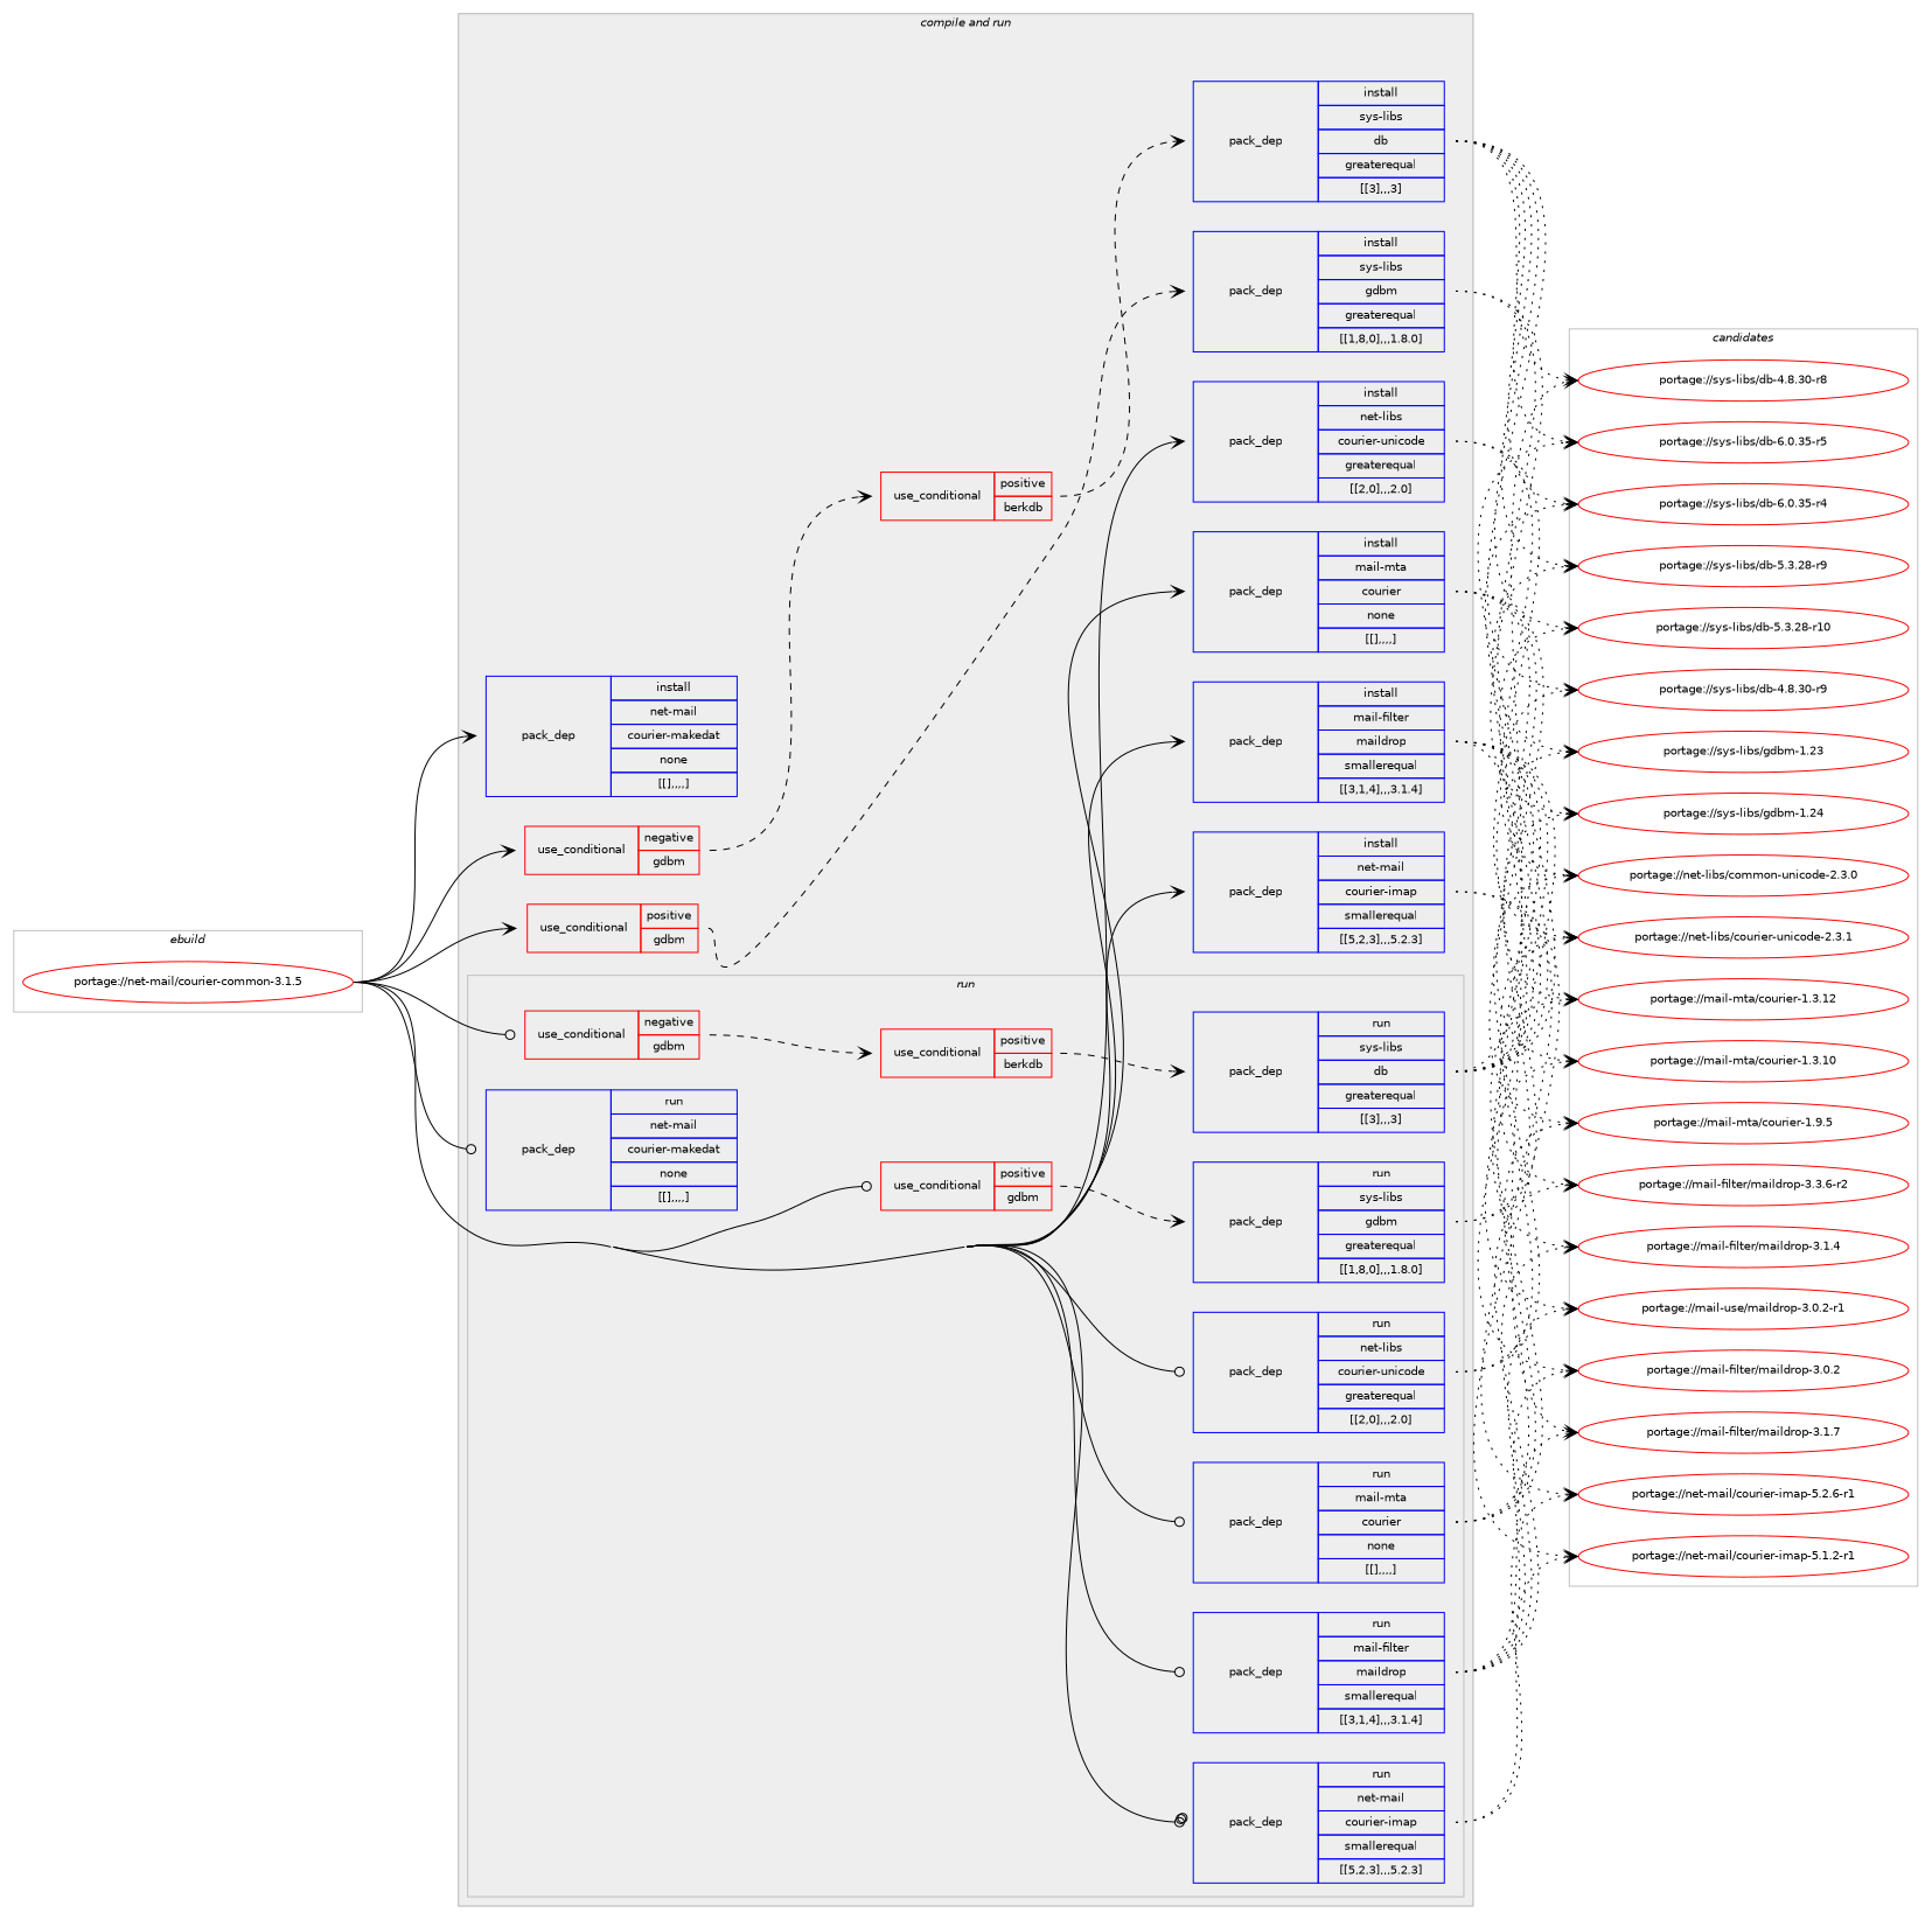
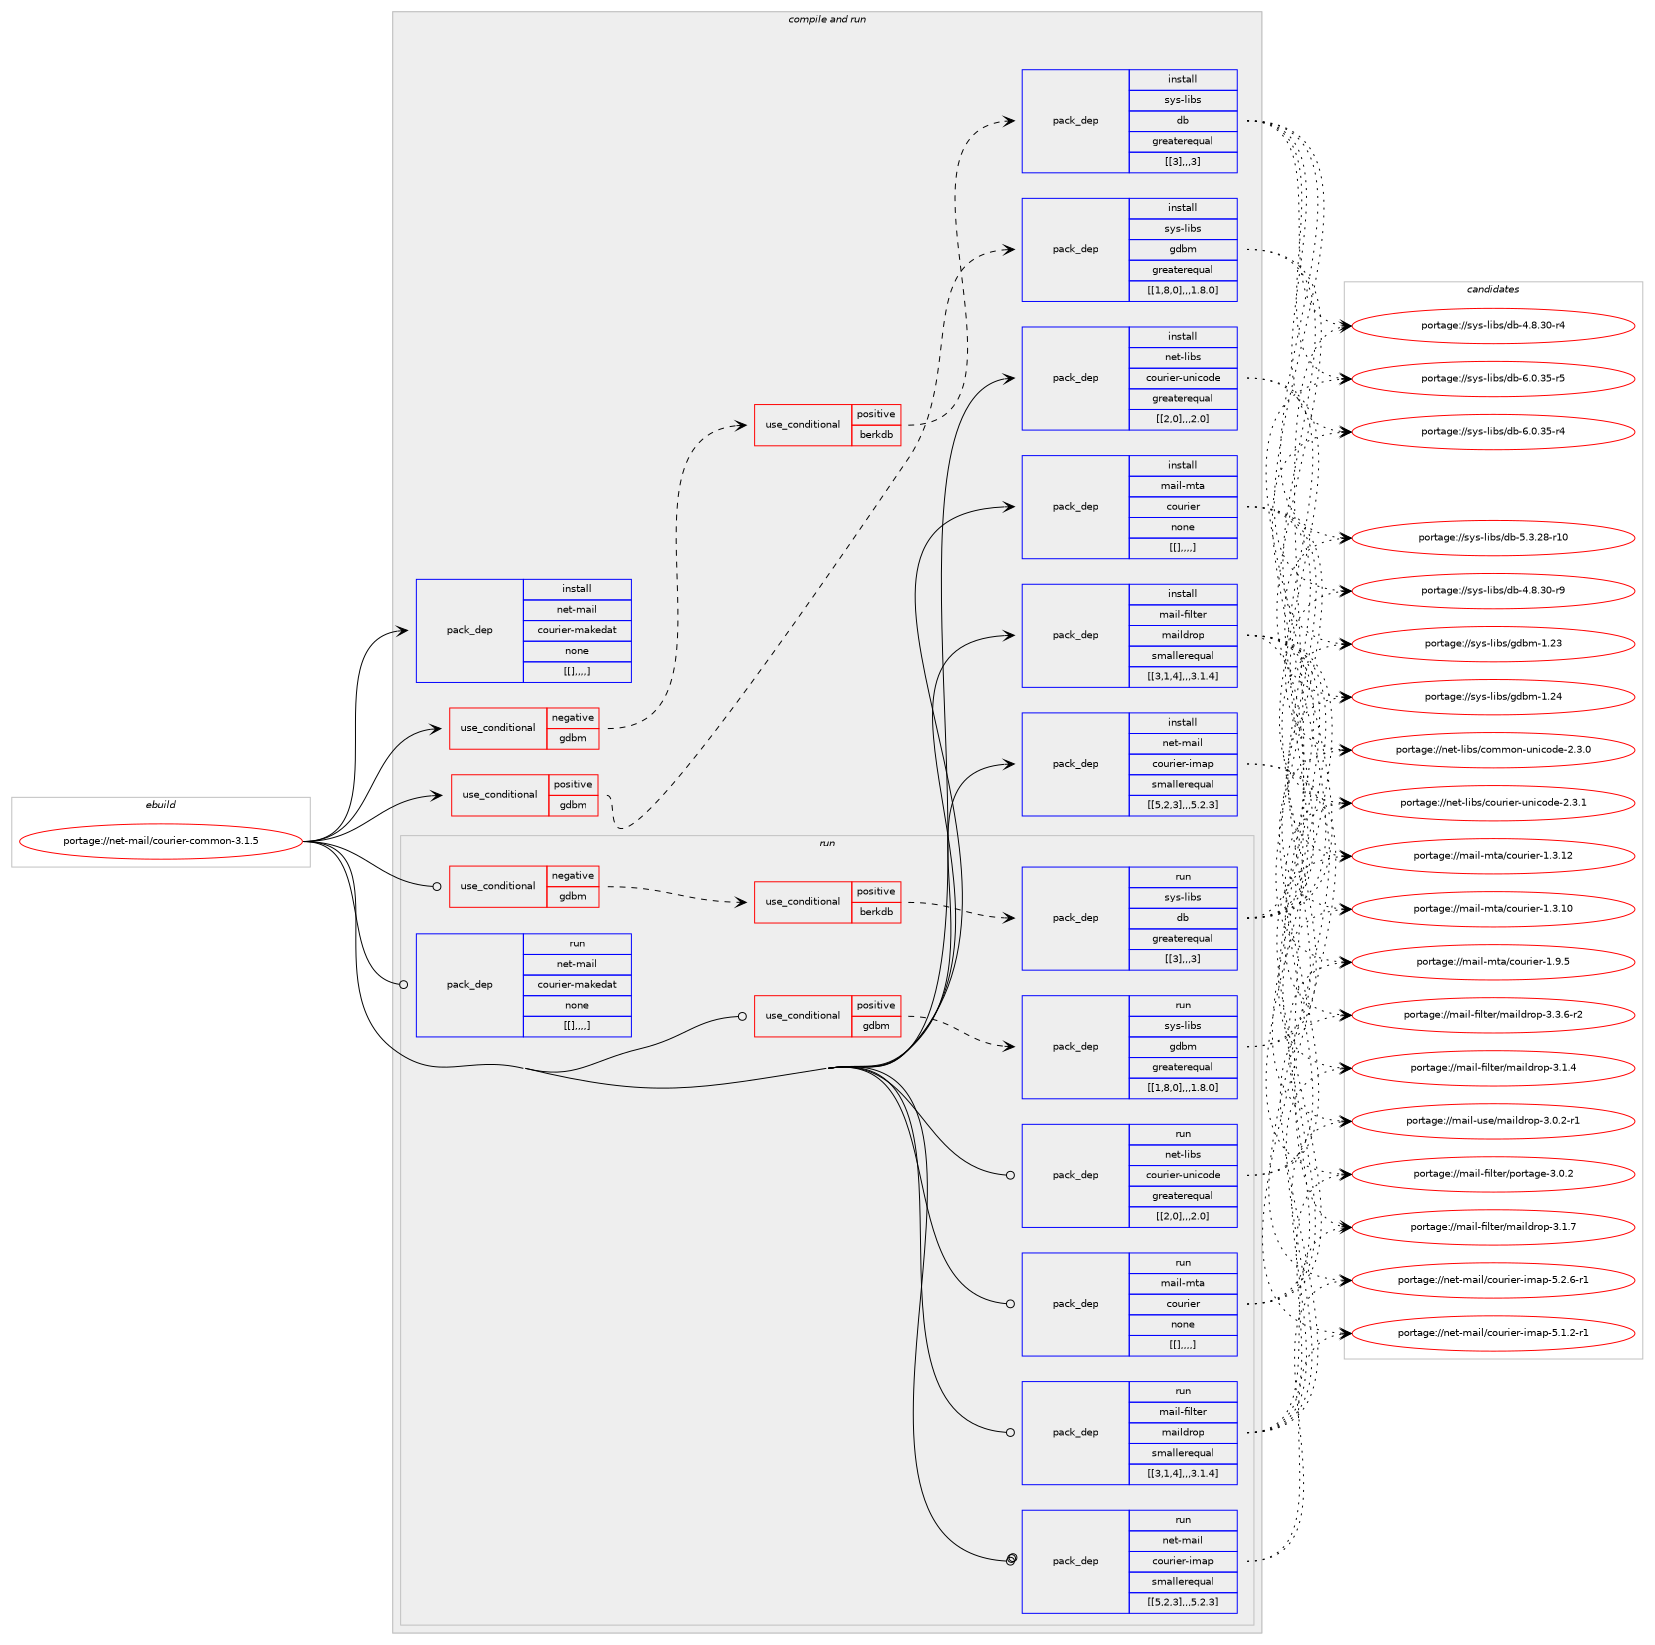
  digraph {
    compound=true
    concentrate=true
    fontname=Helvetica
    fontsize=10
    newrank=true
    rankdir=LR
    ranksep=1.5
    node [color=red fontname=Helvetica fontsize=10]
    edge [arrowhead=vee headport=w style=dotted tailport=e weight=100]
    n1 [label="portage://net-mail/courier-common-3.1.5" width=4]
    n2 [color=blue label=<<TABLE BORDER="0" CELLBORDER="1" CELLSPACING="0" CELLPADDING="4" WIDTH="220"><TR><TD ROWSPAN="6" CELLPADDING="30">pack_dep</TD></TR><TR><TD WIDTH="110">install</TD></TR><TR><TD>sys-libs</TD></TR><TR><TD>db</TD></TR><TR><TD>greaterequal</TD></TR><TR><TD>[[3],,,3]</TD></TR></TABLE>> shape=none]
    n3 [label=<<TABLE BORDER="0" CELLBORDER="1" CELLSPACING="0" CELLPADDING="4"><TR><TD ROWSPAN="3" CELLPADDING="10">use_conditional</TD></TR><TR><TD>positive</TD></TR><TR><TD>berkdb</TD></TR></TABLE>> shape=none]
    n4 [label=<<TABLE BORDER="0" CELLBORDER="1" CELLSPACING="0" CELLPADDING="4"><TR><TD ROWSPAN="3" CELLPADDING="10">use_conditional</TD></TR><TR><TD>negative</TD></TR><TR><TD>gdbm</TD></TR></TABLE>> shape=none]
    n5 [color=blue label=<<TABLE BORDER="0" CELLBORDER="1" CELLSPACING="0" CELLPADDING="4" WIDTH="220"><TR><TD ROWSPAN="6" CELLPADDING="30">pack_dep</TD></TR><TR><TD WIDTH="110">install</TD></TR><TR><TD>sys-libs</TD></TR><TR><TD>gdbm</TD></TR><TR><TD>greaterequal</TD></TR><TR><TD>[[1,8,0],,,1.8.0]</TD></TR></TABLE>> shape=none]
    n6 [label=<<TABLE BORDER="0" CELLBORDER="1" CELLSPACING="0" CELLPADDING="4"><TR><TD ROWSPAN="3" CELLPADDING="10">use_conditional</TD></TR><TR><TD>positive</TD></TR><TR><TD>gdbm</TD></TR></TABLE>> shape=none]
    n7 [color=blue label=<<TABLE BORDER="0" CELLBORDER="1" CELLSPACING="0" CELLPADDING="4" WIDTH="220"><TR><TD ROWSPAN="6" CELLPADDING="30">pack_dep</TD></TR><TR><TD WIDTH="110">install</TD></TR><TR><TD>net-libs</TD></TR><TR><TD>courier-unicode</TD></TR><TR><TD>greaterequal</TD></TR><TR><TD>[[2,0],,,2.0]</TD></TR></TABLE>> shape=none]
    n8 [color=blue label=<<TABLE BORDER="0" CELLBORDER="1" CELLSPACING="0" CELLPADDING="4" WIDTH="220"><TR><TD ROWSPAN="6" CELLPADDING="30">pack_dep</TD></TR><TR><TD WIDTH="110">install</TD></TR><TR><TD>mail-filter</TD></TR><TR><TD>maildrop</TD></TR><TR><TD>smallerequal</TD></TR><TR><TD>[[3,1,4],,,3.1.4]</TD></TR></TABLE>> shape=none]
    n9 [color=blue label=<<TABLE BORDER="0" CELLBORDER="1" CELLSPACING="0" CELLPADDING="4" WIDTH="220"><TR><TD ROWSPAN="6" CELLPADDING="30">pack_dep</TD></TR><TR><TD WIDTH="110">install</TD></TR><TR><TD>mail-mta</TD></TR><TR><TD>courier</TD></TR><TR><TD>none</TD></TR><TR><TD>[[],,,,]</TD></TR></TABLE>> shape=none]
    n10 [color=blue label=<<TABLE BORDER="0" CELLBORDER="1" CELLSPACING="0" CELLPADDING="4" WIDTH="220"><TR><TD ROWSPAN="6" CELLPADDING="30">pack_dep</TD></TR><TR><TD WIDTH="110">install</TD></TR><TR><TD>net-mail</TD></TR><TR><TD>courier-imap</TD></TR><TR><TD>smallerequal</TD></TR><TR><TD>[[5,2,3],,,5.2.3]</TD></TR></TABLE>> shape=none]
    n11 [color=blue label=<<TABLE BORDER="0" CELLBORDER="1" CELLSPACING="0" CELLPADDING="4" WIDTH="220"><TR><TD ROWSPAN="6" CELLPADDING="30">pack_dep</TD></TR><TR><TD WIDTH="110">install</TD></TR><TR><TD>net-mail</TD></TR><TR><TD>courier-makedat</TD></TR><TR><TD>none</TD></TR><TR><TD>[[],,,,]</TD></TR></TABLE>> shape=none]
    n12 [color=blue label=<<TABLE BORDER="0" CELLBORDER="1" CELLSPACING="0" CELLPADDING="4" WIDTH="220"><TR><TD ROWSPAN="6" CELLPADDING="30">pack_dep</TD></TR><TR><TD WIDTH="110">run</TD></TR><TR><TD>sys-libs</TD></TR><TR><TD>db</TD></TR><TR><TD>greaterequal</TD></TR><TR><TD>[[3],,,3]</TD></TR></TABLE>> shape=none]
    n13 [label=<<TABLE BORDER="0" CELLBORDER="1" CELLSPACING="0" CELLPADDING="4"><TR><TD ROWSPAN="3" CELLPADDING="10">use_conditional</TD></TR><TR><TD>positive</TD></TR><TR><TD>berkdb</TD></TR></TABLE>> shape=none]
    n14 [label=<<TABLE BORDER="0" CELLBORDER="1" CELLSPACING="0" CELLPADDING="4"><TR><TD ROWSPAN="3" CELLPADDING="10">use_conditional</TD></TR><TR><TD>negative</TD></TR><TR><TD>gdbm</TD></TR></TABLE>> shape=none]
    n15 [color=blue label=<<TABLE BORDER="0" CELLBORDER="1" CELLSPACING="0" CELLPADDING="4" WIDTH="220"><TR><TD ROWSPAN="6" CELLPADDING="30">pack_dep</TD></TR><TR><TD WIDTH="110">run</TD></TR><TR><TD>sys-libs</TD></TR><TR><TD>gdbm</TD></TR><TR><TD>greaterequal</TD></TR><TR><TD>[[1,8,0],,,1.8.0]</TD></TR></TABLE>> shape=none]
    n16 [label=<<TABLE BORDER="0" CELLBORDER="1" CELLSPACING="0" CELLPADDING="4"><TR><TD ROWSPAN="3" CELLPADDING="10">use_conditional</TD></TR><TR><TD>positive</TD></TR><TR><TD>gdbm</TD></TR></TABLE>> shape=none]
    n17 [color=blue label=<<TABLE BORDER="0" CELLBORDER="1" CELLSPACING="0" CELLPADDING="4" WIDTH="220"><TR><TD ROWSPAN="6" CELLPADDING="30">pack_dep</TD></TR><TR><TD WIDTH="110">run</TD></TR><TR><TD>net-libs</TD></TR><TR><TD>courier-unicode</TD></TR><TR><TD>greaterequal</TD></TR><TR><TD>[[2,0],,,2.0]</TD></TR></TABLE>> shape=none]
    n18 [color=blue label=<<TABLE BORDER="0" CELLBORDER="1" CELLSPACING="0" CELLPADDING="4" WIDTH="220"><TR><TD ROWSPAN="6" CELLPADDING="30">pack_dep</TD></TR><TR><TD WIDTH="110">run</TD></TR><TR><TD>mail-filter</TD></TR><TR><TD>maildrop</TD></TR><TR><TD>smallerequal</TD></TR><TR><TD>[[3,1,4],,,3.1.4]</TD></TR></TABLE>> shape=none]
    n19 [color=blue label=<<TABLE BORDER="0" CELLBORDER="1" CELLSPACING="0" CELLPADDING="4" WIDTH="220"><TR><TD ROWSPAN="6" CELLPADDING="30">pack_dep</TD></TR><TR><TD WIDTH="110">run</TD></TR><TR><TD>mail-mta</TD></TR><TR><TD>courier</TD></TR><TR><TD>none</TD></TR><TR><TD>[[],,,,]</TD></TR></TABLE>> shape=none]
    n20 [color=blue label=<<TABLE BORDER="0" CELLBORDER="1" CELLSPACING="0" CELLPADDING="4" WIDTH="220"><TR><TD ROWSPAN="6" CELLPADDING="30">pack_dep</TD></TR><TR><TD WIDTH="110">run</TD></TR><TR><TD>net-mail</TD></TR><TR><TD>courier-imap</TD></TR><TR><TD>smallerequal</TD></TR><TR><TD>[[5,2,3],,,5.2.3]</TD></TR></TABLE>> shape=none]
    n21 [color=blue label=<<TABLE BORDER="0" CELLBORDER="1" CELLSPACING="0" CELLPADDING="4" WIDTH="220"><TR><TD ROWSPAN="6" CELLPADDING="30">pack_dep</TD></TR><TR><TD WIDTH="110">run</TD></TR><TR><TD>net-mail</TD></TR><TR><TD>courier-makedat</TD></TR><TR><TD>none</TD></TR><TR><TD>[[],,,,]</TD></TR></TABLE>> shape=none]
    n22 [label="portage://sys-libs/gdbm-1.24" width=4]
    n23 [label="portage://sys-libs/gdbm-1.23" width=4]
    n24 [label="portage://sys-libs/db-6.0.35-r5" width=4]
    n25 [label="portage://sys-libs/db-6.0.35-r4" width=4]
-   n26 [label="portage://sys-libs/db-5.3.28-r9" width=4]
    n27 [label="portage://sys-libs/db-5.3.28-r10" width=4]
    n28 [label="portage://sys-libs/db-4.8.30-r9" width=4]
-   n29 [label="portage://sys-libs/db-4.8.30-r8" width=4]
+   n29 [label="portage://sys-libs/db-4.8.30-r4" width=4]
    n30 [label="portage://net-libs/courier-unicode-2.3.1" width=4]
    n31 [label="portage://net-libs/common-unicode-2.3.0" width=4]
    n32 [label="portage://mail-filter/maildrop-3.1.7" width=4]
    n33 [label="portage://mail-filter/maildrop-3.3.6-r2" width=4]
    n34 [label="portage://mail-filter/maildrop-3.1.4" width=4]
    n35 [label="portage://mail-use/maildrop-3.0.2-r1" width=4]
-   n36 [label="portage://mail-filter/maildrop-3.0.2" width=4]
+   n36 [label="portage://mail-filter/portage-3.0.2" width=4]
    n37 [label="portage://mail-mta/courier-1.3.12" width=4]
    n38 [label="portage://mail-mta/courier-1.3.10" width=4]
    n39 [label="portage://mail-mta/courier-1.9.5" width=4]
    n40 [label="portage://net-mail/courier-imap-5.2.6-r1" width=4]
    n41 [label="portage://net-mail/courier-imap-5.1.2-r1" width=4]
    subgraph cluster_1 {
      color=gray
      label=<<i>ebuild</i>>
      n1
    }
    subgraph cluster_2 {
      color=gray
      label=<<i>dependencies</i>>
      subgraph cluster_3 {
        color=gray
        fillcolor="#eeeeee"
        label=<<i>compile</i>>
        style=filled
        subgraph sub_4 {
          color=gray
          fillcolor="#eeeeee"
          label=<<i>compile</i>>
          style=filled
          n4
          subgraph sub_5 {
            color=gray
            fillcolor="#eeeeee"
            label=<<i>compile</i>>
            style=filled
            n3
            subgraph sub_6 {
              color=gray
              fillcolor="#eeeeee"
              label=<<i>compile</i>>
              style=filled
              n2
            }
          }
        }
        subgraph sub_7 {
          color=gray
          fillcolor="#eeeeee"
          label=<<i>compile</i>>
          style=filled
          n6
          subgraph sub_8 {
            color=gray
            fillcolor="#eeeeee"
            label=<<i>compile</i>>
            style=filled
            n5
          }
        }
        subgraph sub_9 {
          color=gray
          fillcolor="#eeeeee"
          label=<<i>compile</i>>
          style=filled
          n7
        }
        subgraph sub_10 {
          color=gray
          fillcolor="#eeeeee"
          label=<<i>compile</i>>
          style=filled
          n8
        }
        subgraph sub_11 {
          color=gray
          fillcolor="#eeeeee"
          label=<<i>compile</i>>
          style=filled
          n9
        }
        subgraph sub_12 {
          color=gray
          fillcolor="#eeeeee"
          label=<<i>compile</i>>
          style=filled
          n10
        }
        subgraph sub_13 {
          color=gray
          fillcolor="#eeeeee"
          label=<<i>compile</i>>
          style=filled
          n11
        }
      }
      subgraph cluster_14 {
        color=gray
        fillcolor="#eeeeee"
        label=<<i>compile and run</i>>
        style=filled
      }
      subgraph cluster_15 {
        color=gray
        fillcolor="#eeeeee"
        label=<<i>run</i>>
        style=filled
        subgraph sub_16 {
          color=gray
          fillcolor="#eeeeee"
          label=<<i>run</i>>
          style=filled
          n14
          subgraph sub_17 {
            color=gray
            fillcolor="#eeeeee"
            label=<<i>run</i>>
            style=filled
            n13
            subgraph sub_18 {
              color=gray
              fillcolor="#eeeeee"
              label=<<i>run</i>>
              style=filled
              n12
            }
          }
        }
        subgraph sub_19 {
          color=gray
          fillcolor="#eeeeee"
          label=<<i>run</i>>
          style=filled
          n16
          subgraph sub_20 {
            color=gray
            fillcolor="#eeeeee"
            label=<<i>run</i>>
            style=filled
            n15
          }
        }
        subgraph sub_21 {
          color=gray
          fillcolor="#eeeeee"
          label=<<i>run</i>>
          style=filled
          n17
        }
        subgraph sub_22 {
          color=gray
          fillcolor="#eeeeee"
          label=<<i>run</i>>
          style=filled
          n18
        }
        subgraph sub_23 {
          color=gray
          fillcolor="#eeeeee"
          label=<<i>run</i>>
          style=filled
          n19
        }
        subgraph sub_24 {
          color=gray
          fillcolor="#eeeeee"
          label=<<i>run</i>>
          style=filled
          n20
        }
        subgraph sub_25 {
          color=gray
          fillcolor="#eeeeee"
          label=<<i>run</i>>
          style=filled
          n21
        }
      }
    }
    subgraph cluster_26 {
      color=gray
      label=<<i>candidates</i>>
      rank=same
      subgraph sub_27 {
        color=black
        label=<<i>candidates</i>>
        nodesep=1
        rank=same
        n22
        n23
      }
      subgraph sub_28 {
        color=black
        label=<<i>candidates</i>>
        nodesep=1
        rank=same
        n24
        n25
-       n26
        n27
        n28
        n29
      }
      subgraph sub_29 {
        color=black
        label=<<i>candidates</i>>
        nodesep=1
        rank=same
        n30
        n31
      }
      subgraph sub_30 {
        color=black
        label=<<i>candidates</i>>
        nodesep=1
        rank=same
        n32
        n33
        n34
        n35
        n36
      }
      subgraph sub_31 {
        color=black
        label=<<i>candidates</i>>
        nodesep=1
        rank=same
        n37
        n38
        n39
      }
      subgraph sub_32 {
        color=black
        label=<<i>candidates</i>>
        nodesep=1
        rank=same
        n40
        n41
      }
      subgraph sub_33 {
        color=black
        label=<<i>candidates</i>>
        nodesep=1
        rank=same
      }
      subgraph sub_34 {
        color=black
        label=<<i>candidates</i>>
        nodesep=1
        rank=same
        n24
        n25
-       n26
        n27
        n28
        n29
      }
      subgraph sub_35 {
        color=black
        label=<<i>candidates</i>>
        nodesep=1
        rank=same
        n22
        n23
      }
      subgraph sub_36 {
        color=black
        label=<<i>candidates</i>>
        nodesep=1
        rank=same
        n30
        n31
      }
      subgraph sub_37 {
        color=black
        label=<<i>candidates</i>>
        nodesep=1
        rank=same
        n32
        n33
        n34
        n35
        n36
      }
      subgraph sub_38 {
        color=black
        label=<<i>candidates</i>>
        nodesep=1
        rank=same
        n37
        n38
        n39
      }
      subgraph sub_39 {
        color=black
        label=<<i>candidates</i>>
        nodesep=1
        rank=same
        n40
        n41
      }
      subgraph sub_40 {
        color=black
        label=<<i>candidates</i>>
        nodesep=1
        rank=same
      }
    }
    n1 -> n4 [style=solid weight=20]
    n1 -> n6 [style=solid weight=20]
    n1 -> n7 [style=solid weight=20]
    n1 -> n8 [style=solid weight=20]
    n1 -> n9 [style=solid weight=20]
    n1 -> n10 [style=solid weight=20]
    n1 -> n11 [style=solid weight=20]
    n1 -> n14 [arrowhead=odot style=solid weight=20]
    n1 -> n16 [arrowhead=odot style=solid weight=20]
    n1 -> n17 [arrowhead=odot style=solid weight=20]
    n1 -> n18 [arrowhead=odot style=solid weight=20]
    n1 -> n19 [arrowhead=odot style=solid weight=20]
    n1 -> n20 [arrowhead=odot style=solid weight=20]
    n1 -> n21 [arrowhead=odot style=solid weight=20]
    n2 -> n24
    n2 -> n25
-   n2 -> n26
    n2 -> n27
    n2 -> n28
    n2 -> n29
    n3 -> n2 [style=dashed weight=20]
    n4 -> n3 [style=dashed weight=20]
    n5 -> n22
    n5 -> n23
    n6 -> n5 [style=dashed weight=20]
    n7 -> n30
    n7 -> n31
    n8 -> n32
    n8 -> n33
    n8 -> n34
    n8 -> n35
    n8 -> n36
    n9 -> n37
    n9 -> n38
    n9 -> n39
    n10 -> n40
    n10 -> n41
    n12 -> n24
    n12 -> n25
-   n12 -> n26
    n12 -> n27
    n12 -> n28
    n12 -> n29
    n13 -> n12 [style=dashed weight=20]
    n14 -> n13 [style=dashed weight=20]
    n15 -> n22
    n15 -> n23
    n16 -> n15 [style=dashed weight=20]
    n17 -> n30
    n17 -> n31
    n18 -> n32
    n18 -> n33
    n18 -> n34
    n18 -> n35
    n18 -> n36
    n19 -> n37
    n19 -> n38
    n19 -> n39
    n20 -> n40
    n20 -> n41
  }
